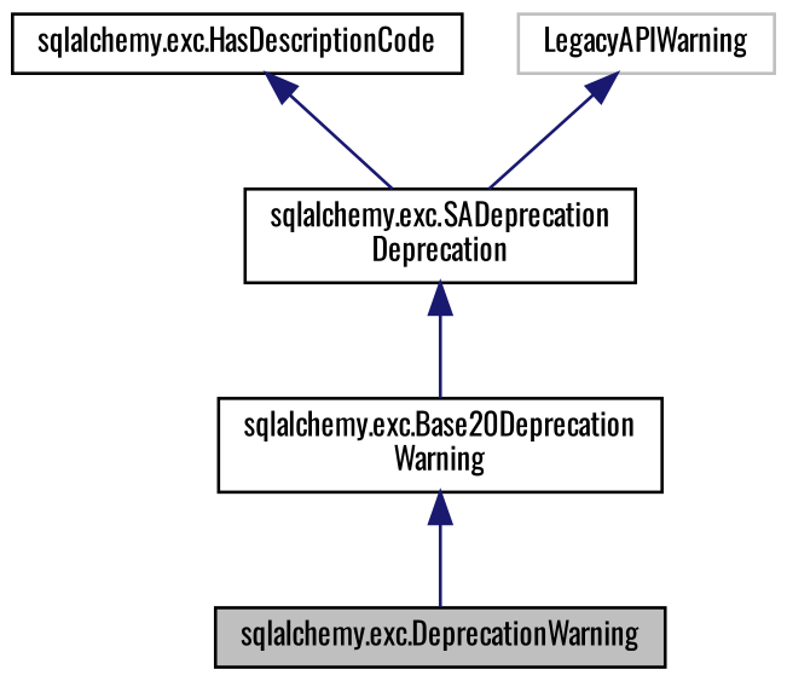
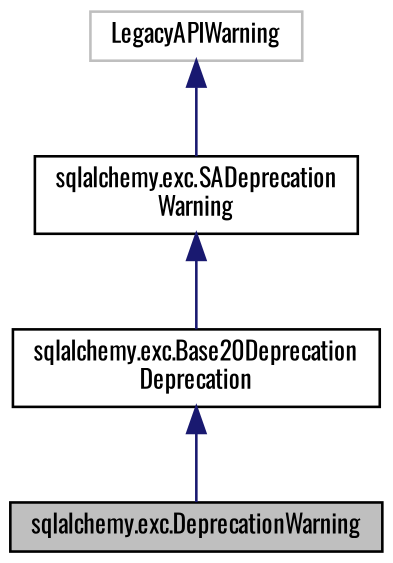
  digraph {
    fontname=Oswald
    node [color=black fillcolor=white fontname=Oswald fontsize=10 shape=record style=filled]
    edge [color=midnightblue dir=back fontname=Oswald fontsize=10 labelfontname=Helvetica labelfontsize=10 style=solid]
    n1 [fillcolor=grey75 fontcolor=black height=0.2 label="sqlalchemy.exc.DeprecationWarning" width=0.4]
-   n2 [height=0.2 label="sqlalchemy.exc.Base20Deprecation\lWarning" width=0.4]
-   n3 [height=0.2 label="sqlalchemy.exc.SADeprecation\lDeprecation" width=0.4]
-   n4 [height=0.2 label="sqlalchemy.exc.HasDescriptionCode" width=0.4]
+   n2 [height=0.2 label="sqlalchemy.exc.Base20Deprecation\lDeprecation" width=0.4]
+   n3 [height=0.2 label="sqlalchemy.exc.SADeprecation\lWarning" width=0.4]
    n5 [color=grey75 height=0.2 label=LegacyAPIWarning width=0.4]
    n2 -> n1
    n3 -> n2
-   n4 -> n3
    n5 -> n3
  }
